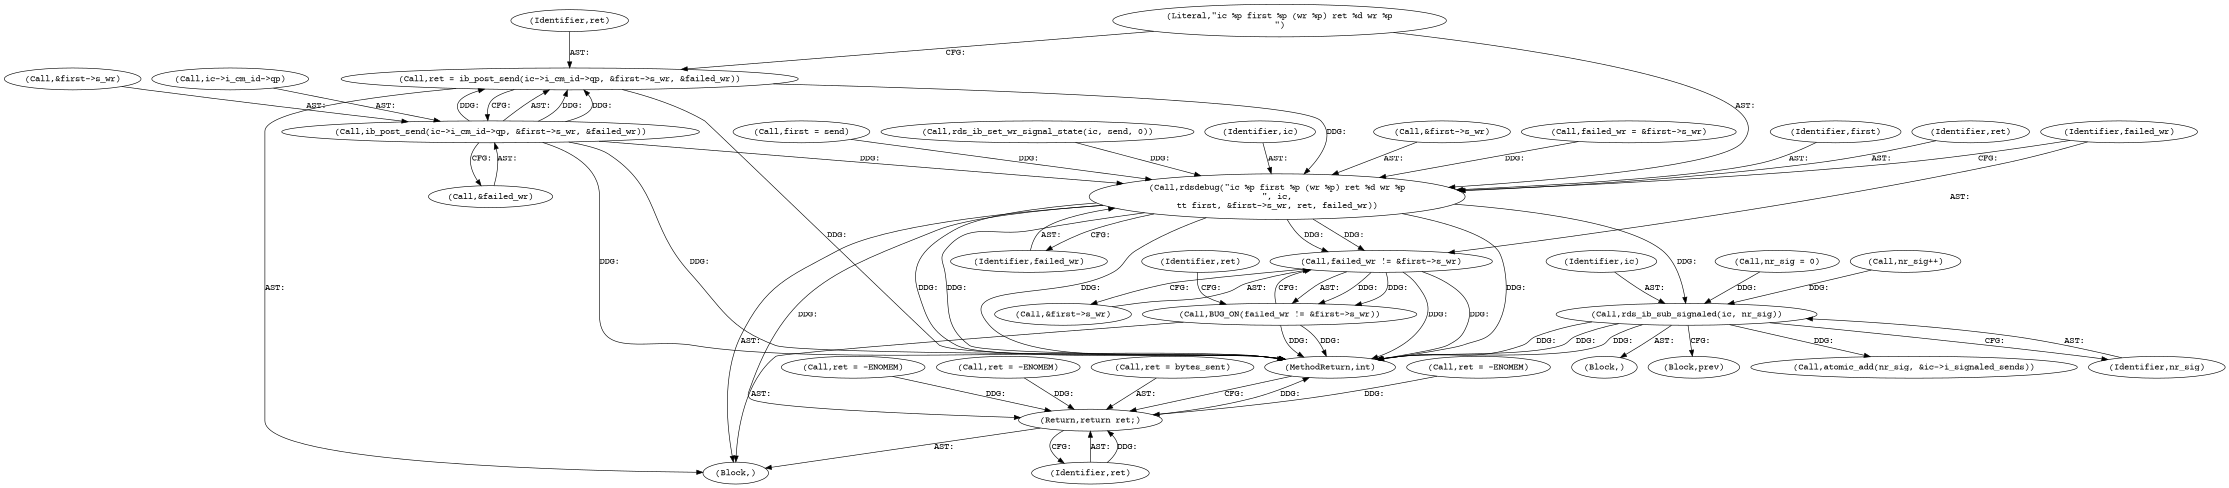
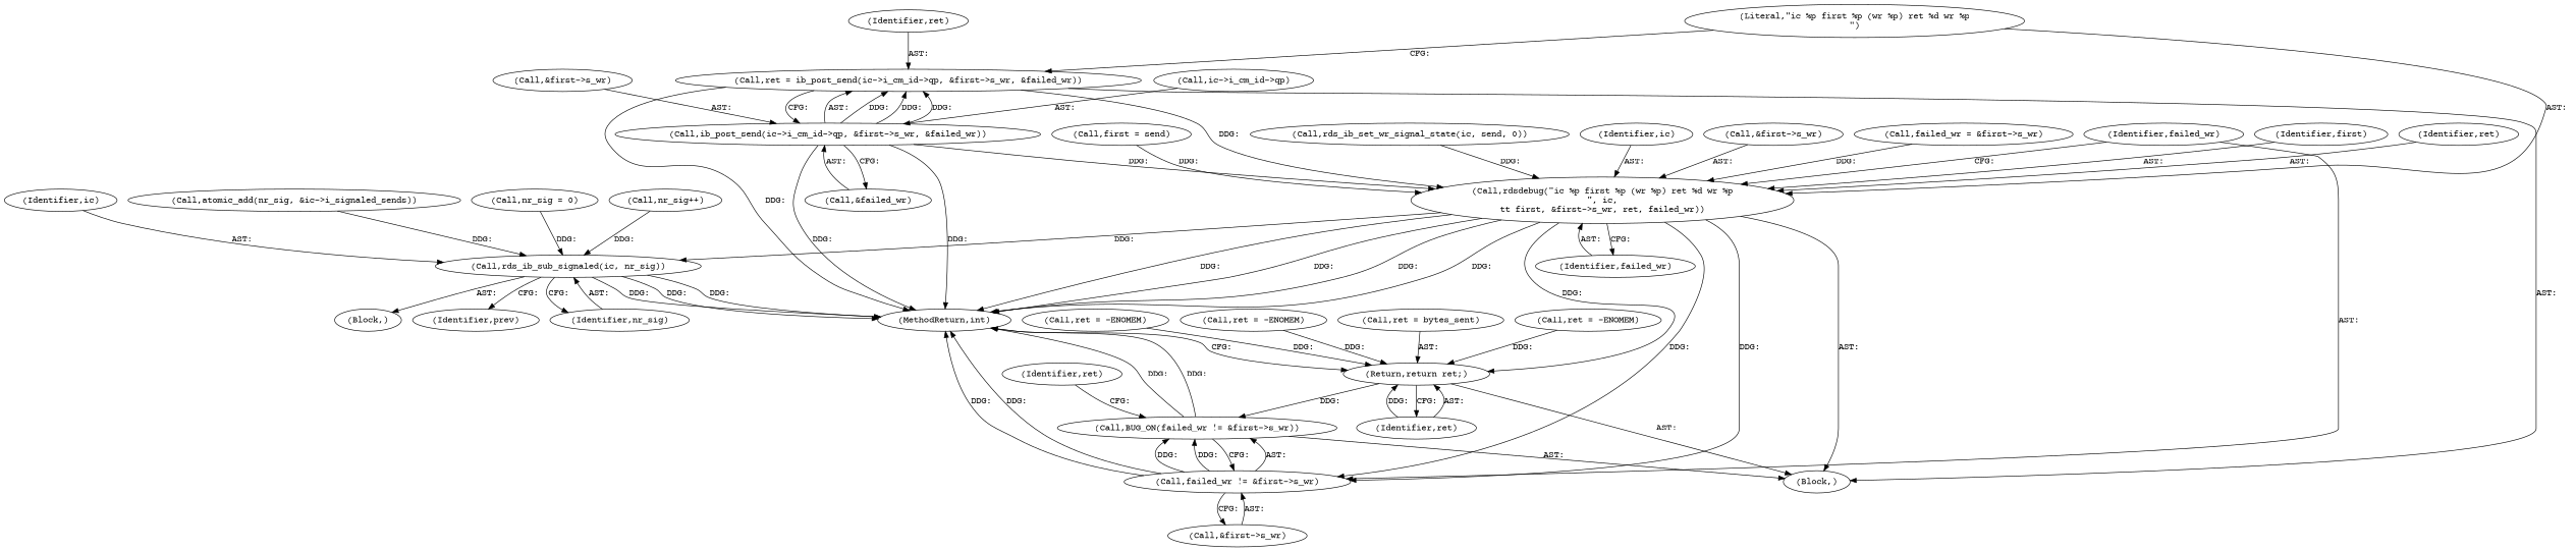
  digraph {
    fontname="Courier Prime"
    node [fontname="Courier Prime"]
    edge [fontname="Courier Prime"]
    n1 [label="(Call,ret = ib_post_send(ic->i_cm_id->qp, &first->s_wr, &failed_wr))"]
    n2 [label="(Call,ib_post_send(ic->i_cm_id->qp, &first->s_wr, &failed_wr))"]
    n3 [label="(Call,rdsdebug(\"ic %p first %p (wr %p) ret %d wr %p\n\", ic,\n\t\t first, &first->s_wr, ret, failed_wr))"]
    n4 [label="(MethodReturn,int)"]
    n5 [label="(Block,)"]
    n6 [label="(Call,&failed_wr)"]
    n7 [label="(Call,failed_wr != &first->s_wr)"]
    n8 [label="(Call,rds_ib_sub_signaled(ic, nr_sig))"]
    n9 [label="(Return,return ret;)"]
    n10 [label="(Identifier,failed_wr)"]
    n11 [label="(Call,BUG_ON(failed_wr != &first->s_wr))"]
    n12 [label="(Call,&first->s_wr)"]
    n13 [label="(Identifier,nr_sig)"]
    n14 [label="(Block,)"]
-   n15 [label="(Block,prev)"]
+   n15 [label="(Identifier,prev)"]
    n16 [label="(Identifier,ret)"]
    n17 [label="(Identifier,ret)"]
    n18 [label="(Call,ret = -ENOMEM)"]
    n19 [label="(Call,ret = -ENOMEM)"]
    n20 [label="(Call,nr_sig++)"]
    n21 [label="(Identifier,first)"]
    n22 [label="(Call,&first->s_wr)"]
    n23 [label="(Identifier,ret)"]
    n24 [label="(Call,ret = -ENOMEM)"]
    n25 [label="(Call,first = send)"]
    n26 [label="(Literal,\"ic %p first %p (wr %p) ret %d wr %p\n\")"]
    n27 [label="(Identifier,ic)"]
    n28 [label="(Call,rds_ib_set_wr_signal_state(ic, send, 0))"]
    n29 [label="(Call,atomic_add(nr_sig, &ic->i_signaled_sends))"]
    n30 [label="(Call,ic->i_cm_id->qp)"]
    n31 [label="(Identifier,ret)"]
    n32 [label="(Identifier,ic)"]
    n33 [label="(Call,nr_sig = 0)"]
    n34 [label="(Call,&first->s_wr)"]
    n35 [label="(Call,failed_wr = &first->s_wr)"]
    n36 [label="(Identifier,failed_wr)"]
    n37 [label="(Call,ret = bytes_sent)"]
    n1 -> n2 [label="CFG: "]
    n1 -> n3 [label="DDG: "]
    n1 -> n4 [label="DDG: "]
    n1 -> n5 [label="AST: "]
    n2 -> n1 [label="AST: "]
    n2 -> n1 [label="DDG: "]
    n2 -> n1 [label="DDG: "]
    n2 -> n1 [label="DDG: "]
    n2 -> n3 [label="DDG: "]
    n2 -> n4 [label="DDG: "]
    n2 -> n4 [label="DDG: "]
    n2 -> n6 [label="CFG: "]
    n3 -> n4 [label="DDG: "]
    n3 -> n4 [label="DDG: "]
    n3 -> n4 [label="DDG: "]
    n3 -> n4 [label="DDG: "]
    n3 -> n5 [label="AST: "]
    n3 -> n7 [label="DDG: "]
    n3 -> n7 [label="DDG: "]
    n3 -> n8 [label="DDG: "]
    n3 -> n9 [label="DDG: "]
    n3 -> n10 [label="CFG: "]
    n4 -> n9 [label="CFG: "]
    n6 -> n2 [label="AST: "]
    n7 -> n4 [label="DDG: "]
    n7 -> n4 [label="DDG: "]
    n7 -> n11 [label="AST: "]
    n7 -> n11 [label="DDG: "]
    n7 -> n11 [label="DDG: "]
    n7 -> n12 [label="CFG: "]
    n8 -> n4 [label="DDG: "]
    n8 -> n4 [label="DDG: "]
    n8 -> n4 [label="DDG: "]
    n8 -> n13 [label="CFG: "]
    n8 -> n14 [label="AST: "]
    n8 -> n15 [label="CFG: "]
-   n9 -> n4 [label="DDG: "]
+   n9 -> n11 [label="DDG: "]
    n9 -> n5 [label="AST: "]
    n9 -> n16 [label="CFG: "]
    n10 -> n3 [label="AST: "]
    n11 -> n4 [label="DDG: "]
    n11 -> n4 [label="DDG: "]
    n11 -> n5 [label="AST: "]
    n11 -> n7 [label="CFG: "]
    n12 -> n7 [label="AST: "]
    n13 -> n8 [label="AST: "]
    n16 -> n9 [label="AST: "]
    n16 -> n9 [label="DDG: "]
    n17 -> n11 [label="CFG: "]
    n18 -> n9 [label="DDG: "]
    n19 -> n9 [label="DDG: "]
    n20 -> n8 [label="DDG: "]
    n21 -> n3 [label="AST: "]
    n22 -> n2 [label="AST: "]
    n23 -> n3 [label="AST: "]
    n24 -> n9 [label="DDG: "]
    n25 -> n3 [label="DDG: "]
    n26 -> n1 [label="CFG: "]
    n26 -> n3 [label="AST: "]
    n27 -> n8 [label="AST: "]
    n28 -> n3 [label="DDG: "]
-   n8 -> n29 [label="DDG: "]
+   n29 -> n8 [label="DDG: "]
    n30 -> n2 [label="AST: "]
    n31 -> n1 [label="AST: "]
    n32 -> n3 [label="AST: "]
    n33 -> n8 [label="DDG: "]
    n34 -> n3 [label="AST: "]
    n35 -> n3 [label="DDG: "]
    n36 -> n3 [label="CFG: "]
    n36 -> n7 [label="AST: "]
    n37 -> n9 [label="AST: "]
  }
